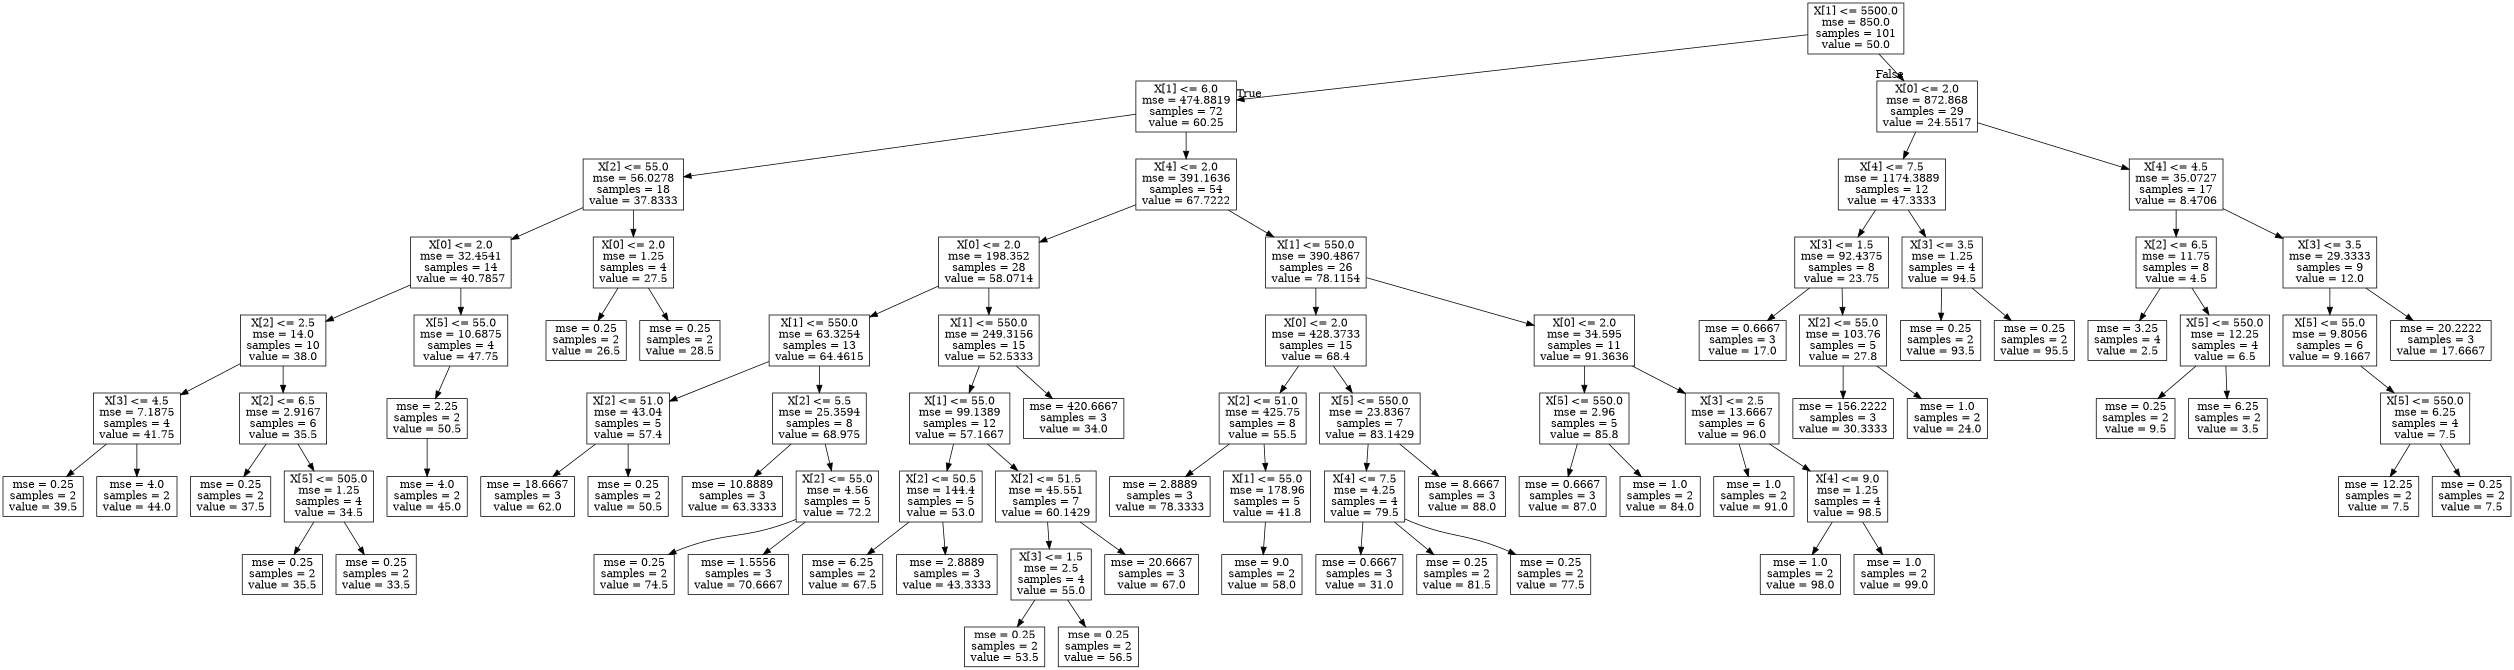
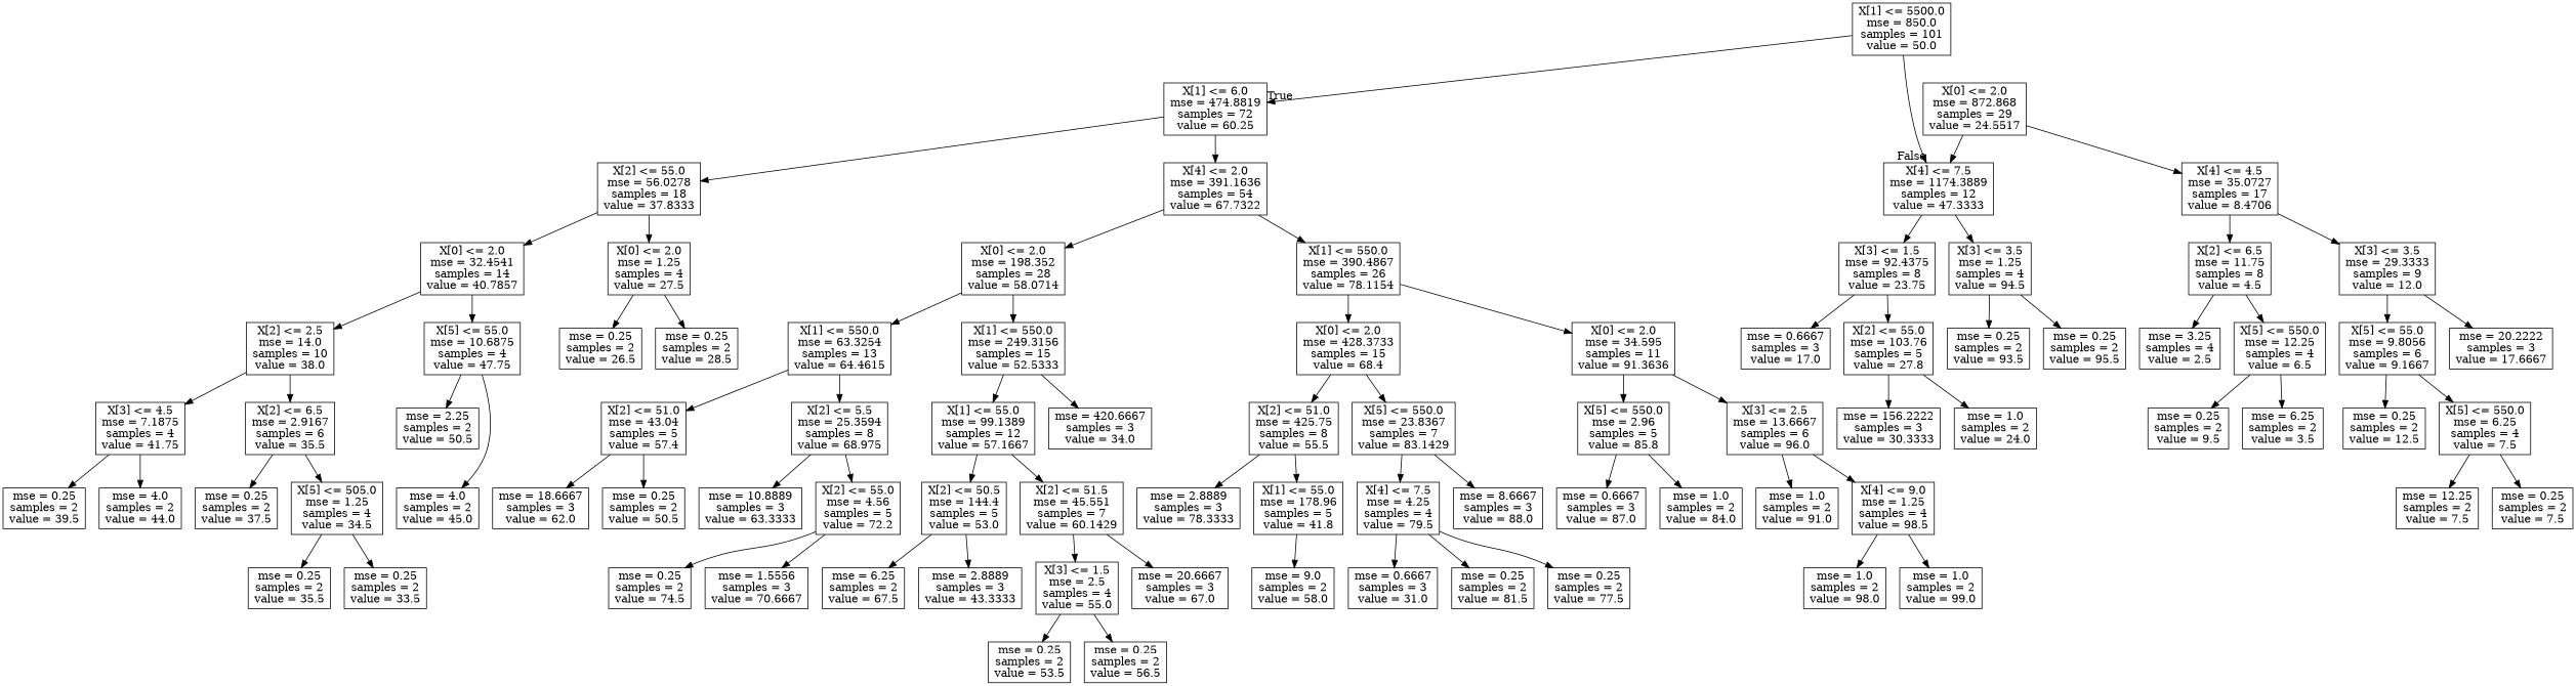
  digraph {
    node [shape=box]
    n1 [label="X[1] <= 5500.0\nmse = 850.0\nsamples = 101\nvalue = 50.0"]
    n2 [label="X[1] <= 6.0\nmse = 474.8819\nsamples = 72\nvalue = 60.25"]
    n3 [label="X[0] <= 2.0\nmse = 872.868\nsamples = 29\nvalue = 24.5517"]
    n4 [label="X[2] <= 55.0\nmse = 56.0278\nsamples = 18\nvalue = 37.8333"]
-   n5 [label="X[4] <= 2.0\nmse = 391.1636\nsamples = 54\nvalue = 67.7222"]
+   n5 [label="X[4] <= 2.0\nmse = 391.1636\nsamples = 54\nvalue = 67.7322"]
    n6 [label="X[4] <= 7.5\nmse = 1174.3889\nsamples = 12\nvalue = 47.3333"]
    n7 [label="X[4] <= 4.5\nmse = 35.0727\nsamples = 17\nvalue = 8.4706"]
    n8 [label="X[0] <= 2.0\nmse = 32.4541\nsamples = 14\nvalue = 40.7857"]
    n9 [label="X[0] <= 2.0\nmse = 1.25\nsamples = 4\nvalue = 27.5"]
    n10 [label="X[0] <= 2.0\nmse = 198.352\nsamples = 28\nvalue = 58.0714"]
    n11 [label="X[1] <= 550.0\nmse = 390.4867\nsamples = 26\nvalue = 78.1154"]
    n12 [label="X[2] <= 2.5\nmse = 14.0\nsamples = 10\nvalue = 38.0"]
    n13 [label="X[5] <= 55.0\nmse = 10.6875\nsamples = 4\nvalue = 47.75"]
    n14 [label="mse = 0.25\nsamples = 2\nvalue = 26.5"]
    n15 [label="mse = 0.25\nsamples = 2\nvalue = 28.5"]
    n16 [label="X[3] <= 4.5\nmse = 7.1875\nsamples = 4\nvalue = 41.75"]
    n17 [label="X[2] <= 6.5\nmse = 2.9167\nsamples = 6\nvalue = 35.5"]
    n18 [label="mse = 2.25\nsamples = 2\nvalue = 50.5"]
    n19 [label="mse = 4.0\nsamples = 2\nvalue = 45.0"]
    n20 [label="mse = 0.25\nsamples = 2\nvalue = 39.5"]
    n21 [label="mse = 4.0\nsamples = 2\nvalue = 44.0"]
    n22 [label="mse = 0.25\nsamples = 2\nvalue = 37.5"]
    n23 [label="X[5] <= 505.0\nmse = 1.25\nsamples = 4\nvalue = 34.5"]
    n24 [label="mse = 0.25\nsamples = 2\nvalue = 35.5"]
    n25 [label="mse = 0.25\nsamples = 2\nvalue = 33.5"]
    n26 [label="X[1] <= 550.0\nmse = 63.3254\nsamples = 13\nvalue = 64.4615"]
    n27 [label="X[1] <= 550.0\nmse = 249.3156\nsamples = 15\nvalue = 52.5333"]
    n28 [label="X[0] <= 2.0\nmse = 428.3733\nsamples = 15\nvalue = 68.4"]
    n29 [label="X[0] <= 2.0\nmse = 34.595\nsamples = 11\nvalue = 91.3636"]
    n30 [label="X[2] <= 51.0\nmse = 43.04\nsamples = 5\nvalue = 57.4"]
    n31 [label="X[2] <= 5.5\nmse = 25.3594\nsamples = 8\nvalue = 68.975"]
    n32 [label="X[1] <= 55.0\nmse = 99.1389\nsamples = 12\nvalue = 57.1667"]
    n33 [label="mse = 420.6667\nsamples = 3\nvalue = 34.0"]
    n34 [label="mse = 18.6667\nsamples = 3\nvalue = 62.0"]
    n35 [label="mse = 0.25\nsamples = 2\nvalue = 50.5"]
    n36 [label="mse = 10.8889\nsamples = 3\nvalue = 63.3333"]
    n37 [label="X[2] <= 55.0\nmse = 4.56\nsamples = 5\nvalue = 72.2"]
    n38 [label="mse = 0.25\nsamples = 2\nvalue = 74.5"]
    n39 [label="mse = 1.5556\nsamples = 3\nvalue = 70.6667"]
    n40 [label="X[2] <= 50.5\nmse = 144.4\nsamples = 5\nvalue = 53.0"]
    n41 [label="X[2] <= 51.5\nmse = 45.551\nsamples = 7\nvalue = 60.1429"]
    n42 [label="mse = 6.25\nsamples = 2\nvalue = 67.5"]
    n43 [label="mse = 2.8889\nsamples = 3\nvalue = 43.3333"]
    n44 [label="X[3] <= 1.5\nmse = 2.5\nsamples = 4\nvalue = 55.0"]
    n45 [label="mse = 20.6667\nsamples = 3\nvalue = 67.0"]
    n46 [label="mse = 0.25\nsamples = 2\nvalue = 53.5"]
    n47 [label="mse = 0.25\nsamples = 2\nvalue = 56.5"]
    n48 [label="X[2] <= 51.0\nmse = 425.75\nsamples = 8\nvalue = 55.5"]
    n49 [label="X[5] <= 550.0\nmse = 23.8367\nsamples = 7\nvalue = 83.1429"]
    n50 [label="X[5] <= 550.0\nmse = 2.96\nsamples = 5\nvalue = 85.8"]
    n51 [label="X[3] <= 2.5\nmse = 13.6667\nsamples = 6\nvalue = 96.0"]
    n52 [label="mse = 2.8889\nsamples = 3\nvalue = 78.3333"]
    n53 [label="X[1] <= 55.0\nmse = 178.96\nsamples = 5\nvalue = 41.8"]
    n54 [label="X[4] <= 7.5\nmse = 4.25\nsamples = 4\nvalue = 79.5"]
    n55 [label="mse = 8.6667\nsamples = 3\nvalue = 88.0"]
    n56 [label="mse = 9.0\nsamples = 2\nvalue = 58.0"]
    n57 [label="mse = 0.6667\nsamples = 3\nvalue = 31.0"]
    n58 [label="mse = 0.25\nsamples = 2\nvalue = 81.5"]
    n59 [label="mse = 0.25\nsamples = 2\nvalue = 77.5"]
    n60 [label="mse = 0.6667\nsamples = 3\nvalue = 87.0"]
    n61 [label="mse = 1.0\nsamples = 2\nvalue = 84.0"]
    n62 [label="mse = 1.0\nsamples = 2\nvalue = 91.0"]
    n63 [label="X[4] <= 9.0\nmse = 1.25\nsamples = 4\nvalue = 98.5"]
    n64 [label="mse = 1.0\nsamples = 2\nvalue = 98.0"]
    n65 [label="mse = 1.0\nsamples = 2\nvalue = 99.0"]
    n66 [label="X[3] <= 1.5\nmse = 92.4375\nsamples = 8\nvalue = 23.75"]
    n67 [label="X[3] <= 3.5\nmse = 1.25\nsamples = 4\nvalue = 94.5"]
    n68 [label="X[2] <= 6.5\nmse = 11.75\nsamples = 8\nvalue = 4.5"]
    n69 [label="X[3] <= 3.5\nmse = 29.3333\nsamples = 9\nvalue = 12.0"]
    n70 [label="mse = 0.6667\nsamples = 3\nvalue = 17.0"]
    n71 [label="X[2] <= 55.0\nmse = 103.76\nsamples = 5\nvalue = 27.8"]
    n72 [label="mse = 0.25\nsamples = 2\nvalue = 93.5"]
    n73 [label="mse = 0.25\nsamples = 2\nvalue = 95.5"]
    n74 [label="mse = 156.2222\nsamples = 3\nvalue = 30.3333"]
    n75 [label="mse = 1.0\nsamples = 2\nvalue = 24.0"]
    n76 [label="mse = 3.25\nsamples = 4\nvalue = 2.5"]
    n77 [label="X[5] <= 550.0\nmse = 12.25\nsamples = 4\nvalue = 6.5"]
    n78 [label="X[5] <= 55.0\nmse = 9.8056\nsamples = 6\nvalue = 9.1667"]
    n79 [label="mse = 20.2222\nsamples = 3\nvalue = 17.6667"]
    n80 [label="mse = 0.25\nsamples = 2\nvalue = 9.5"]
    n81 [label="mse = 6.25\nsamples = 2\nvalue = 3.5"]
+   n82 [label="mse = 0.25\nsamples = 2\nvalue = 12.5"]
    n83 [label="X[5] <= 550.0\nmse = 6.25\nsamples = 4\nvalue = 7.5"]
    n84 [label="mse = 12.25\nsamples = 2\nvalue = 7.5"]
    n85 [label="mse = 0.25\nsamples = 2\nvalue = 7.5"]
    n1 -> n2 [headlabel=True labelangle=45 labeldistance=2.5]
-   n1 -> n3 [headlabel=False labelangle=-45 labeldistance=2.5]
+   n1 -> n6 [headlabel=False labelangle=-45 labeldistance=2.5]
    n2 -> n4
    n2 -> n5
    n3 -> n6
    n3 -> n7
    n4 -> n8
    n4 -> n9
    n5 -> n10
    n5 -> n11
    n6 -> n66
    n6 -> n67
    n7 -> n68
    n7 -> n69
    n8 -> n12
    n8 -> n13
    n9 -> n14
    n9 -> n15
    n10 -> n26
    n10 -> n27
    n11 -> n28
    n11 -> n29
    n12 -> n16
    n12 -> n17
    n13 -> n18
-   n18 -> n19
+   n13 -> n19
    n16 -> n20
    n16 -> n21
    n17 -> n22
    n17 -> n23
    n23 -> n24
    n23 -> n25
    n26 -> n30
    n26 -> n31
    n27 -> n32
    n27 -> n33
    n28 -> n48
    n28 -> n49
    n29 -> n50
    n29 -> n51
    n30 -> n34
    n30 -> n35
    n31 -> n36
    n31 -> n37
    n32 -> n40
    n32 -> n41
    n37 -> n38
    n37 -> n39
    n40 -> n42
    n40 -> n43
    n41 -> n44
    n41 -> n45
    n44 -> n46
    n44 -> n47
    n48 -> n52
    n48 -> n53
    n49 -> n54
    n49 -> n55
    n50 -> n60
    n50 -> n61
    n51 -> n62
    n51 -> n63
    n53 -> n56
    n54 -> n57
    n54 -> n58
    n54 -> n59
    n63 -> n64
    n63 -> n65
    n66 -> n70
    n66 -> n71
    n67 -> n72
    n67 -> n73
    n68 -> n76
    n68 -> n77
    n69 -> n78
    n69 -> n79
    n71 -> n74
    n71 -> n75
    n77 -> n80
    n77 -> n81
+   n78 -> n82
    n78 -> n83
    n83 -> n84
    n83 -> n85
  }
